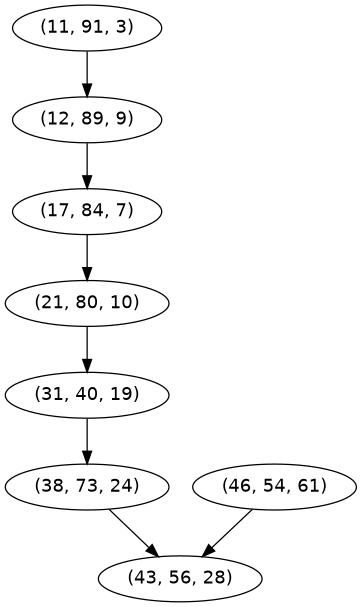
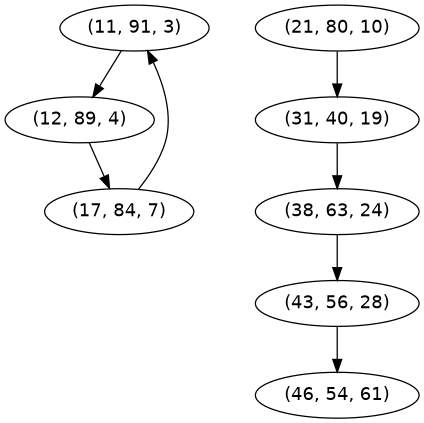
  digraph {
    fontname="DejaVu Sans"
    node [fontname="DejaVu Sans"]
    edge [fontname="DejaVu Sans"]
    "(11, 91, 3)"
-   "(12, 89, 4)" [label="(12, 89, 9)"]
+   "(12, 89, 4)"
    "(17, 84, 7)"
    "(21, 80, 10)"
    n5 [label="(31, 40, 19)"]
-   "(38, 63, 24)" [label="(38, 73, 24)"]
+   "(38, 63, 24)"
    n7 [label="(43, 56, 28)"]
    n8 [label="(46, 54, 61)"]
    "(11, 91, 3)" -> "(12, 89, 4)"
    "(12, 89, 4)" -> "(17, 84, 7)"
-   "(17, 84, 7)" -> "(21, 80, 10)"
+   "(17, 84, 7)" -> "(11, 91, 3)"
    "(21, 80, 10)" -> n5
    n5 -> "(38, 63, 24)"
    "(38, 63, 24)" -> n7
-   n8 -> n7
+   n7 -> n8
  }
